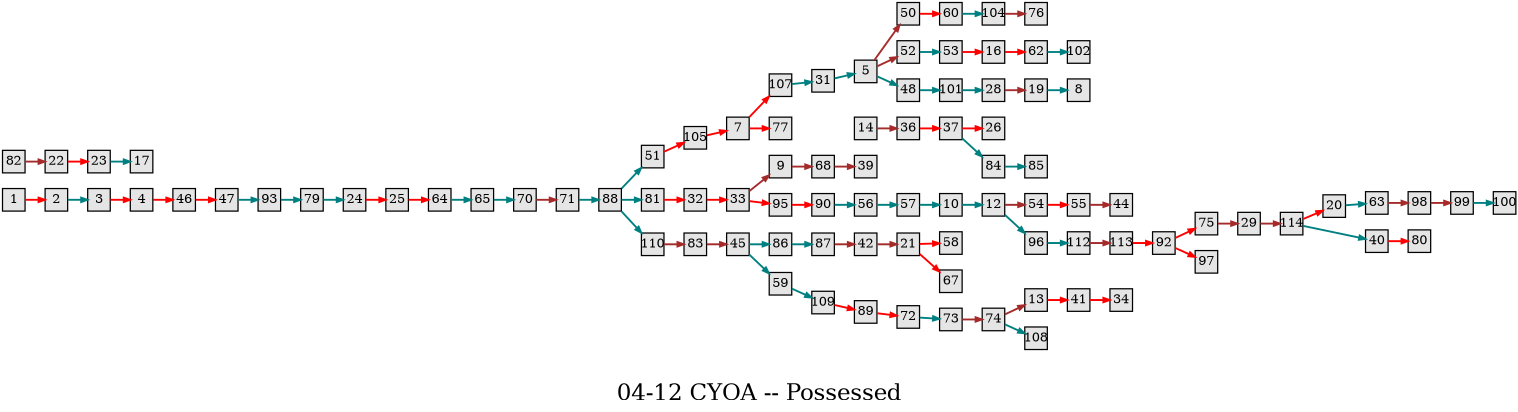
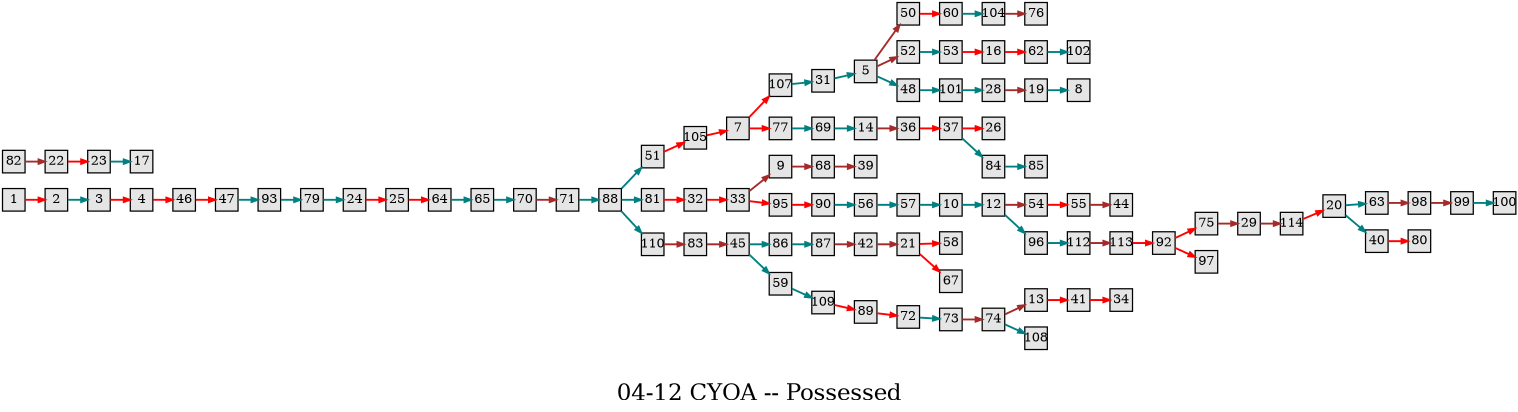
  digraph {
    fontsize=36
    label="04-12 CYOA -- Possessed"
    nodesep=0.35
    ordering=out
    rankdir=LR
    ranksep=0.45
    node [fillcolor=grey90 fixedsize=true fontsize=20 labelfloat=true margin="0,0" penwidth=2 regular=true shape=rect style=filled]
    edge [color=teal fontsize=12 labelfloat=true penwidth=3]
    1
    2
    3
    4
    46
    47
    93
    5
    50
    52
    48
    60
    53
    101
    104
    16
    28
    7
    107
    77
    31
+   69
    14
    9
    68
    39
    10
    12
    54
    96
    55
    112
    44
    113
    13
    41
    34
    36
    37
    26
    84
    62
    102
    19
    8
    20
    63
    98
    99
    21
    58
    67
    22
    23
    17
    24
    25
    64
    65
    70
    29
    114
    40
    80
    32
    33
    95
    90
    56
    85
    42
    45
    86
    59
    87
    109
    89
    79
    76
    51
    105
    57
    72
    100
    71
    88
    82
    81
    110
    83
    73
    74
    108
    75
    92
    97
    1 -> 2 [color=red]
    2 -> 3
    3 -> 4 [color=red]
    4 -> 46 [color=red]
    46 -> 47 [color=red]
    47 -> 93
    93 -> 79
    5 -> 50 [color=brown]
    5 -> 52 [color=brown]
    5 -> 48
    50 -> 60 [color=red]
    52 -> 53
    48 -> 101
    60 -> 104
    53 -> 16 [color=red]
    101 -> 28
    104 -> 76 [color=brown]
    16 -> 62 [color=red]
    28 -> 19 [color=brown]
    7 -> 107 [color=red]
    7 -> 77 [color=red]
    107 -> 31
+   77 -> 69
    31 -> 5
+   69 -> 14
    14 -> 36 [color=brown]
    9 -> 68 [color=brown]
    68 -> 39 [color=brown]
    10 -> 12
    12 -> 54 [color=brown]
    12 -> 96
    54 -> 55 [color=red]
    96 -> 112
    55 -> 44 [color=brown]
    112 -> 113 [color=brown]
    113 -> 92 [color=red]
    13 -> 41 [color=red]
    41 -> 34 [color=red]
    36 -> 37 [color=red]
    37 -> 26 [color=red]
    37 -> 84
    84 -> 85
    62 -> 102
    19 -> 8
    20 -> 63
    63 -> 98 [color=brown]
    98 -> 99 [color=brown]
    99 -> 100
    21 -> 58 [color=red]
    21 -> 67 [color=red]
    22 -> 23 [color=red]
    23 -> 17
    24 -> 25 [color=red]
    25 -> 64 [color=red]
    64 -> 65
    65 -> 70
    70 -> 71 [color=brown]
    29 -> 114 [color=brown]
    114 -> 20 [color=red]
-   114 -> 40
+   20 -> 40
    40 -> 80 [color=red]
    32 -> 33 [color=red]
    33 -> 9 [color=brown]
    33 -> 95 [color=red]
    95 -> 90 [color=red]
    90 -> 56
    56 -> 57
    42 -> 21 [color=brown]
    45 -> 86
    45 -> 59
    86 -> 87
    59 -> 109
    87 -> 42 [color=brown]
    109 -> 89 [color=red]
    89 -> 72 [color=red]
    79 -> 24
    51 -> 105 [color=red]
    105 -> 7 [color=red]
    57 -> 10
    72 -> 73
    71 -> 88
    88 -> 51
    88 -> 81
    88 -> 110
    82 -> 22 [color=brown]
    81 -> 32 [color=red]
    110 -> 83 [color=brown]
    83 -> 45 [color=brown]
    73 -> 74 [color=brown]
    74 -> 13 [color=brown]
    74 -> 108
    75 -> 29 [color=brown]
    92 -> 75 [color=red]
    92 -> 97 [color=red]
  }
